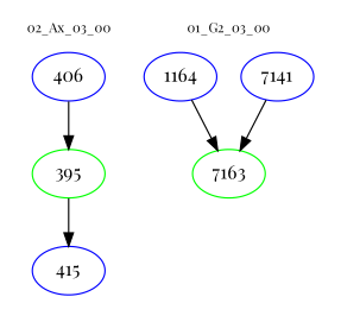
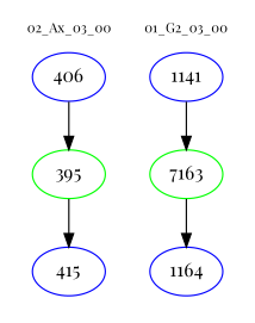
  digraph {
    fontname="Playfair Display"
    node [color=blue fontname="Playfair Display"]
    edge [color=black fontname="Playfair Display"]
    n1 [label=406]
    n2 [color=green label=395]
    n3 [label=415]
-   n4 [label=7141]
+   n4 [label=1141]
    n5 [color=green label=7163]
    n6 [label=1164]
    subgraph cluster_1 {
      color=white
      fontsize=10
      label="02_Ax_03_00"
      n1
      n2
      n3
    }
    subgraph cluster_2 {
      color=white
      fontsize=10
      label="01_G2_03_00"
      n4
      n5
      n6
    }
    n1 -> n2
    n2 -> n3
    n4 -> n5
-   n6 -> n5
+   n5 -> n6
  }
